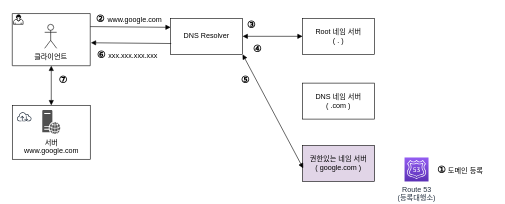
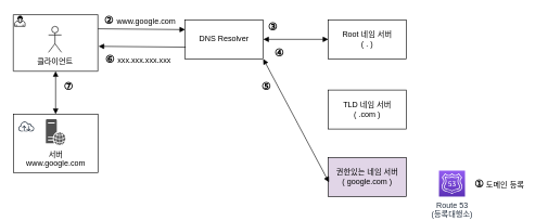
  <mxCell id="0" />
  <mxCell id="1" parent="0" />
  <mxCell id="2" value="" style="rounded=0;whiteSpace=wrap;html=1;" parent="1" vertex="1"><mxGeometry x="20" y="175" width="130" height="90" as="geometry" /></mxCell>
  <mxCell id="3" value="" style="points=[[0.25,0,0],[0.5,0,0],[0.75,0,0],[1,0.25,0],[1,0.5,0],[1,0.75,0],[0.75,1,0],[0.5,1,0],[0.25,1,0],[0,0.75,0],[0,0.5,0],[0,0.25,0]];shape=mxgraph.bpmn.task;whiteSpace=wrap;size=10;taskMarker=user;shadow=0;" parent="1" vertex="1"><mxGeometry x="20" y="22" width="130" height="87" as="geometry" /></mxCell>
  <mxCell id="4" value="" style="sketch=0;outlineConnect=0;fontColor=#232F3E;gradientColor=none;strokeColor=#232F3E;fillColor=#ffffff;dashed=0;verticalLabelPosition=bottom;verticalAlign=top;align=center;html=1;fontSize=12;fontStyle=0;aspect=fixed;shape=mxgraph.aws4.resourceIcon;resIcon=mxgraph.aws4.internet;" parent="1" vertex="1"><mxGeometry x="25" y="179" width="30" height="30" as="geometry" /></mxCell>
  <mxCell id="5" value="서버&lt;br&gt;www.google.com" style="sketch=0;pointerEvents=1;shadow=0;dashed=0;html=1;strokeColor=none;fillColor=#505050;labelPosition=center;verticalLabelPosition=bottom;verticalAlign=top;outlineConnect=0;align=center;shape=mxgraph.office.servers.web_server;" parent="1" vertex="1"><mxGeometry x="70" y="183" width="30" height="40" as="geometry" /></mxCell>
  <mxCell id="6" value="클라이언트" style="shape=umlActor;verticalLabelPosition=bottom;verticalAlign=top;html=1;outlineConnect=0;" parent="1" vertex="1"><mxGeometry x="74" y="40" width="20" height="40" as="geometry" /></mxCell>
  <mxCell id="7" value="DNS Resolver" style="rounded=0;whiteSpace=wrap;html=1;" vertex="1" parent="1"><mxGeometry x="284" y="30" width="120" height="60" as="geometry" /></mxCell>
  <mxCell id="8" value="Root 네임 서버&lt;br&gt;( . )" style="rounded=0;whiteSpace=wrap;html=1;" vertex="1" parent="1"><mxGeometry x="504" y="30" width="120" height="60" as="geometry" /></mxCell>
- <mxCell id="9" value="DNS 네임 서버&lt;br&gt;( .com )" style="rounded=0;whiteSpace=wrap;html=1;" vertex="1" parent="1"><mxGeometry x="504" y="138" width="120" height="60" as="geometry" /></mxCell>
+ <mxCell id="9" value="TLD 네임 서버&lt;br&gt;( .com )" style="rounded=0;whiteSpace=wrap;html=1;" vertex="1" parent="1"><mxGeometry x="504" y="138" width="120" height="60" as="geometry" /></mxCell>
  <mxCell id="10" value="권한있는 네임 서버&lt;br&gt;( google.com )" style="rounded=0;whiteSpace=wrap;html=1;fillColor=#e1d5e7;" vertex="1" parent="1"><mxGeometry x="504" y="242" width="120" height="60" as="geometry" /></mxCell>
  <mxCell id="11" value="Route 53&lt;br&gt;(등록대행소)" style="sketch=0;points=[[0,0,0],[0.25,0,0],[0.5,0,0],[0.75,0,0],[1,0,0],[0,1,0],[0.25,1,0],[0.5,1,0],[0.75,1,0],[1,1,0],[0,0.25,0],[0,0.5,0],[0,0.75,0],[1,0.25,0],[1,0.5,0],[1,0.75,0]];outlineConnect=0;fontColor=#232F3E;gradientColor=#945DF2;gradientDirection=north;fillColor=#5A30B5;strokeColor=#ffffff;dashed=0;verticalLabelPosition=bottom;verticalAlign=top;align=center;html=1;fontSize=12;fontStyle=0;aspect=fixed;shape=mxgraph.aws4.resourceIcon;resIcon=mxgraph.aws4.route_53;" vertex="1" parent="1"><mxGeometry x="674" y="262" width="40" height="40" as="geometry" /></mxCell>
  <mxCell id="12" value="①&lt;font style=&quot;font-size: 12px; font-weight: normal;&quot;&gt; 도메인 등록&lt;/font&gt;" style="text;html=1;strokeColor=none;fillColor=none;align=center;verticalAlign=middle;whiteSpace=wrap;rounded=0;fontSize=16;fontStyle=1" vertex="1" parent="1"><mxGeometry x="714" y="272" width="106" height="20" as="geometry" /></mxCell>
  <mxCell id="13" value="② &lt;font style=&quot;font-size: 12px; font-weight: normal;&quot;&gt;www.google.com&lt;/font&gt;" style="text;html=1;strokeColor=none;fillColor=none;align=center;verticalAlign=middle;whiteSpace=wrap;rounded=0;fontSize=16;fontStyle=1" vertex="1" parent="1"><mxGeometry x="150" y="20" width="130" height="20" as="geometry" /></mxCell>
  <mxCell id="14" value="③" style="text;html=1;strokeColor=none;fillColor=none;align=center;verticalAlign=middle;whiteSpace=wrap;rounded=0;fontSize=16;fontStyle=1" vertex="1" parent="1"><mxGeometry x="404" y="30" width="30" height="20" as="geometry" /></mxCell>
  <mxCell id="15" value="④" style="text;html=1;strokeColor=none;fillColor=none;align=center;verticalAlign=middle;whiteSpace=wrap;rounded=0;fontSize=16;fontStyle=1" vertex="1" parent="1"><mxGeometry x="414" y="70" width="30" height="20" as="geometry" /></mxCell>
  <mxCell id="16" value="⑤" style="text;html=1;strokeColor=none;fillColor=none;align=center;verticalAlign=middle;whiteSpace=wrap;rounded=0;fontSize=16;fontStyle=1" vertex="1" parent="1"><mxGeometry x="394" y="122" width="30" height="20" as="geometry" /></mxCell>
  <mxCell id="17" value="⑥ &lt;span style=&quot;font-weight: normal;&quot;&gt;&lt;font style=&quot;font-size: 12px;&quot;&gt;xxx.xxx.xxx.xxx&lt;/font&gt;&lt;/span&gt;" style="text;html=1;strokeColor=none;fillColor=none;align=center;verticalAlign=middle;whiteSpace=wrap;rounded=0;fontSize=16;fontStyle=1" vertex="1" parent="1"><mxGeometry x="147" y="80" width="130" height="22" as="geometry" /></mxCell>
  <mxCell id="18" value="⑦" style="text;html=1;strokeColor=none;fillColor=none;align=center;verticalAlign=middle;whiteSpace=wrap;rounded=0;fontSize=16;fontStyle=1" vertex="1" parent="1"><mxGeometry x="90" y="122" width="30" height="20" as="geometry" /></mxCell>
  <mxCell id="19" value="" style="endArrow=block;html=1;rounded=0;fontSize=16;exitX=1;exitY=0.25;exitDx=0;exitDy=0;exitPerimeter=0;entryX=0;entryY=0.25;entryDx=0;entryDy=0;endFill=1;" edge="1" parent="1" source="3" target="7"><mxGeometry width="50" height="50" relative="1" as="geometry"><mxPoint x="460" y="422" as="sourcePoint" /><mxPoint x="510" y="372" as="targetPoint" /></mxGeometry></mxCell>
  <mxCell id="20" value="" style="endArrow=block;startArrow=block;html=1;rounded=0;fontSize=16;exitX=1;exitY=0.5;exitDx=0;exitDy=0;entryX=0;entryY=0.5;entryDx=0;entryDy=0;startFill=1;endFill=1;" edge="1" parent="1" source="7" target="8"><mxGeometry width="50" height="50" relative="1" as="geometry"><mxPoint x="514" y="422" as="sourcePoint" /><mxPoint x="564" y="372" as="targetPoint" /></mxGeometry></mxCell>
  <mxCell id="21" value="" style="endArrow=block;startArrow=block;html=1;rounded=0;fontSize=16;exitX=1;exitY=1;exitDx=0;exitDy=0;entryX=0.008;entryY=0.633;entryDx=0;entryDy=0;entryPerimeter=0;startFill=1;endFill=1;" edge="1" parent="1" source="7" target="10"><mxGeometry width="50" height="50" relative="1" as="geometry"><mxPoint x="514" y="422" as="sourcePoint" /><mxPoint x="564" y="372" as="targetPoint" /></mxGeometry></mxCell>
  <mxCell id="22" value="" style="endArrow=block;startArrow=block;html=1;rounded=0;fontSize=16;entryX=0.5;entryY=1;entryDx=0;entryDy=0;entryPerimeter=0;exitX=0.5;exitY=0;exitDx=0;exitDy=0;startFill=1;endFill=1;" edge="1" parent="1" source="2" target="3"><mxGeometry width="50" height="50" relative="1" as="geometry"><mxPoint x="460" y="422" as="sourcePoint" /><mxPoint x="510" y="372" as="targetPoint" /></mxGeometry></mxCell>
  <mxCell id="23" value="" style="endArrow=block;html=1;rounded=0;fontSize=16;exitX=1;exitY=0.25;exitDx=0;exitDy=0;exitPerimeter=0;entryX=0;entryY=0.25;entryDx=0;entryDy=0;endFill=1;" edge="1" parent="1"><mxGeometry width="50" height="50" relative="1" as="geometry"><mxPoint x="285" y="72" as="sourcePoint" /><mxPoint x="151" y="70.75" as="targetPoint" /></mxGeometry></mxCell>
